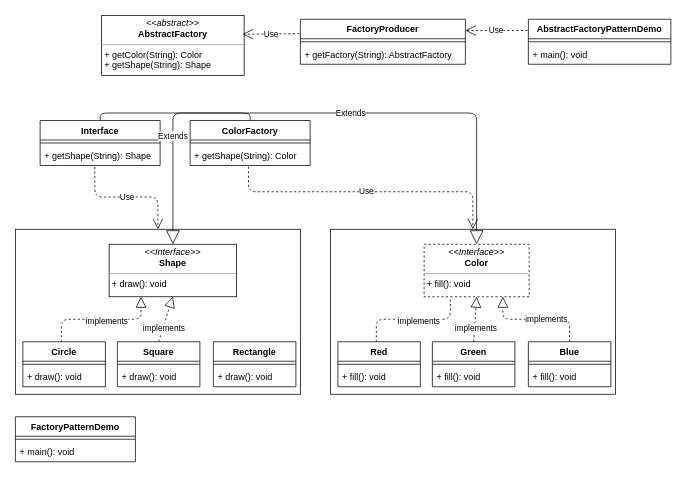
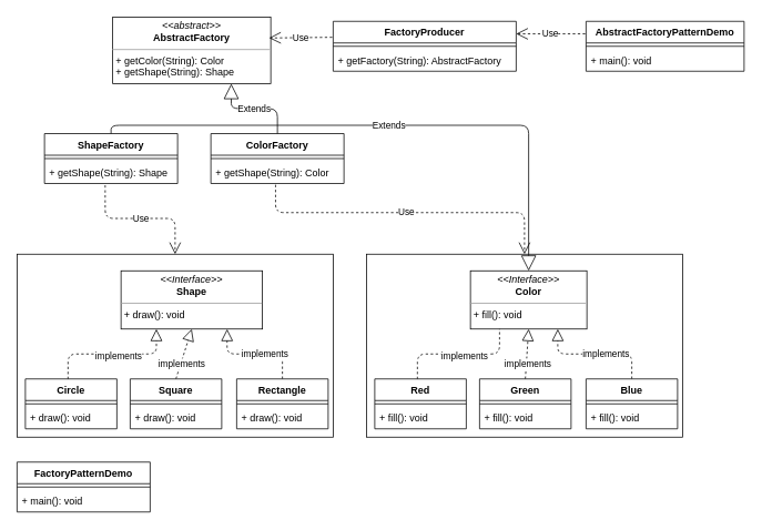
  <mxCell id="0" />
  <mxCell id="1" parent="0" />
  <mxCell id="2" value="" style="rounded=0;whiteSpace=wrap;html=1;" parent="1" vertex="1"><mxGeometry x="20" y="305" width="380" height="220" as="geometry" /></mxCell>
  <mxCell id="3" value="&lt;p style=&quot;margin: 0px ; margin-top: 4px ; text-align: center&quot;&gt;&lt;i&gt;&amp;lt;&amp;lt;Interface&amp;gt;&amp;gt;&lt;/i&gt;&lt;br&gt;&lt;b&gt;Shape&lt;/b&gt;&lt;/p&gt;&lt;hr size=&quot;1&quot;&gt;&lt;p style=&quot;margin: 0px ; margin-left: 4px&quot;&gt;+ draw(): void&lt;/p&gt;" style="verticalAlign=top;align=left;overflow=fill;fontSize=12;fontFamily=Helvetica;html=1;" parent="1" vertex="1"><mxGeometry x="145" y="325" width="170" height="70" as="geometry" /></mxCell>
  <mxCell id="4" value="" style="endArrow=block;dashed=1;endFill=0;endSize=12;html=1;entryX=0.25;entryY=1;entryDx=0;entryDy=0;exitX=0.466;exitY=0.005;exitDx=0;exitDy=0;edgeStyle=orthogonalEdgeStyle;exitPerimeter=0;" parent="1" source="10" target="3" edge="1"><mxGeometry width="160" relative="1" as="geometry"><mxPoint x="70" y="445" as="sourcePoint" /><mxPoint x="130" y="415" as="targetPoint" /></mxGeometry></mxCell>
  <mxCell id="5" value="implements" style="edgeLabel;html=1;align=center;verticalAlign=middle;resizable=0;points=[];" parent="4" vertex="1" connectable="0"><mxGeometry x="0.095" y="-2" relative="1" as="geometry"><mxPoint as="offset" /></mxGeometry></mxCell>
  <mxCell id="6" value="" style="endArrow=block;dashed=1;endFill=0;endSize=12;html=1;entryX=0.5;entryY=1;entryDx=0;entryDy=0;exitX=0.5;exitY=0;exitDx=0;exitDy=0;" parent="1" source="13" target="3" edge="1"><mxGeometry width="160" relative="1" as="geometry"><mxPoint x="215" y="445" as="sourcePoint" /><mxPoint x="570" y="475" as="targetPoint" /></mxGeometry></mxCell>
  <mxCell id="7" value="implements" style="edgeLabel;html=1;align=center;verticalAlign=middle;resizable=0;points=[];" parent="6" vertex="1" connectable="0"><mxGeometry x="-0.36" y="-1" relative="1" as="geometry"><mxPoint as="offset" /></mxGeometry></mxCell>
+ <mxCell id="8" value="" style="endArrow=block;dashed=1;endFill=0;endSize=12;html=1;entryX=0.75;entryY=1;entryDx=0;entryDy=0;exitX=0.5;exitY=0;exitDx=0;exitDy=0;edgeStyle=orthogonalEdgeStyle;" parent="1" source="16" target="3" edge="1"><mxGeometry width="160" relative="1" as="geometry"><mxPoint x="360" y="445" as="sourcePoint" /><mxPoint x="570" y="475" as="targetPoint" /></mxGeometry></mxCell>
+ <mxCell id="9" value="implements" style="edgeLabel;html=1;align=center;verticalAlign=middle;resizable=0;points=[];" parent="8" vertex="1" connectable="0"><mxGeometry x="-0.173" y="-1" relative="1" as="geometry"><mxPoint as="offset" /></mxGeometry></mxCell>
  <mxCell id="10" value="Circle" style="swimlane;fontStyle=1;align=center;verticalAlign=top;childLayout=stackLayout;horizontal=1;startSize=26;horizontalStack=0;resizeParent=1;resizeParentMax=0;resizeLast=0;collapsible=1;marginBottom=0;" parent="1" vertex="1"><mxGeometry x="30" y="455" width="110" height="60" as="geometry" /></mxCell>
  <mxCell id="11" value="" style="line;strokeWidth=1;fillColor=none;align=left;verticalAlign=middle;spacingTop=-1;spacingLeft=3;spacingRight=3;rotatable=0;labelPosition=right;points=[];portConstraint=eastwest;" parent="10" vertex="1"><mxGeometry y="26" width="110" height="8" as="geometry" /></mxCell>
  <mxCell id="12" value="+ draw(): void" style="text;strokeColor=none;fillColor=none;align=left;verticalAlign=top;spacingLeft=4;spacingRight=4;overflow=hidden;rotatable=0;points=[[0,0.5],[1,0.5]];portConstraint=eastwest;" parent="10" vertex="1"><mxGeometry y="34" width="110" height="26" as="geometry" /></mxCell>
  <mxCell id="13" value="Square" style="swimlane;fontStyle=1;align=center;verticalAlign=top;childLayout=stackLayout;horizontal=1;startSize=26;horizontalStack=0;resizeParent=1;resizeParentMax=0;resizeLast=0;collapsible=1;marginBottom=0;" parent="1" vertex="1"><mxGeometry x="156" y="455" width="110" height="60" as="geometry"><mxRectangle x="180" y="520" width="70" height="26" as="alternateBounds" /></mxGeometry></mxCell>
  <mxCell id="14" value="" style="line;strokeWidth=1;fillColor=none;align=left;verticalAlign=middle;spacingTop=-1;spacingLeft=3;spacingRight=3;rotatable=0;labelPosition=right;points=[];portConstraint=eastwest;" parent="13" vertex="1"><mxGeometry y="26" width="110" height="8" as="geometry" /></mxCell>
  <mxCell id="15" value="+ draw(): void" style="text;strokeColor=none;fillColor=none;align=left;verticalAlign=top;spacingLeft=4;spacingRight=4;overflow=hidden;rotatable=0;points=[[0,0.5],[1,0.5]];portConstraint=eastwest;" parent="13" vertex="1"><mxGeometry y="34" width="110" height="26" as="geometry" /></mxCell>
  <mxCell id="16" value="Rectangle" style="swimlane;fontStyle=1;align=center;verticalAlign=top;childLayout=stackLayout;horizontal=1;startSize=26;horizontalStack=0;resizeParent=1;resizeParentMax=0;resizeLast=0;collapsible=1;marginBottom=0;" parent="1" vertex="1"><mxGeometry x="284" y="455" width="110" height="60" as="geometry"><mxRectangle x="180" y="520" width="70" height="26" as="alternateBounds" /></mxGeometry></mxCell>
  <mxCell id="17" value="" style="line;strokeWidth=1;fillColor=none;align=left;verticalAlign=middle;spacingTop=-1;spacingLeft=3;spacingRight=3;rotatable=0;labelPosition=right;points=[];portConstraint=eastwest;" parent="16" vertex="1"><mxGeometry y="26" width="110" height="8" as="geometry" /></mxCell>
  <mxCell id="18" value="+ draw(): void" style="text;strokeColor=none;fillColor=none;align=left;verticalAlign=top;spacingLeft=4;spacingRight=4;overflow=hidden;rotatable=0;points=[[0,0.5],[1,0.5]];portConstraint=eastwest;" parent="16" vertex="1"><mxGeometry y="34" width="110" height="26" as="geometry" /></mxCell>
- <mxCell id="19" value="Interface" style="swimlane;fontStyle=1;align=center;verticalAlign=top;childLayout=stackLayout;horizontal=1;startSize=26;horizontalStack=0;resizeParent=1;resizeParentMax=0;resizeLast=0;collapsible=1;marginBottom=0;" parent="1" vertex="1"><mxGeometry x="53" y="160" width="160" height="60" as="geometry"><mxRectangle x="180" y="520" width="70" height="26" as="alternateBounds" /></mxGeometry></mxCell>
+ <mxCell id="19" value="ShapeFactory" style="swimlane;fontStyle=1;align=center;verticalAlign=top;childLayout=stackLayout;horizontal=1;startSize=26;horizontalStack=0;resizeParent=1;resizeParentMax=0;resizeLast=0;collapsible=1;marginBottom=0;" parent="1" vertex="1"><mxGeometry x="53" y="160" width="160" height="60" as="geometry"><mxRectangle x="180" y="520" width="70" height="26" as="alternateBounds" /></mxGeometry></mxCell>
  <mxCell id="20" value="" style="line;strokeWidth=1;fillColor=none;align=left;verticalAlign=middle;spacingTop=-1;spacingLeft=3;spacingRight=3;rotatable=0;labelPosition=right;points=[];portConstraint=eastwest;" parent="19" vertex="1"><mxGeometry y="26" width="160" height="8" as="geometry" /></mxCell>
  <mxCell id="21" value="+ getShape(String): Shape" style="text;strokeColor=none;fillColor=none;align=left;verticalAlign=top;spacingLeft=4;spacingRight=4;overflow=hidden;rotatable=0;points=[[0,0.5],[1,0.5]];portConstraint=eastwest;" parent="19" vertex="1"><mxGeometry y="34" width="160" height="26" as="geometry" /></mxCell>
  <mxCell id="22" value="FactoryPatternDemo" style="swimlane;fontStyle=1;align=center;verticalAlign=top;childLayout=stackLayout;horizontal=1;startSize=26;horizontalStack=0;resizeParent=1;resizeParentMax=0;resizeLast=0;collapsible=1;marginBottom=0;" parent="1" vertex="1"><mxGeometry x="20" y="555" width="160" height="60" as="geometry" /></mxCell>
  <mxCell id="23" value="" style="line;strokeWidth=1;fillColor=none;align=left;verticalAlign=middle;spacingTop=-1;spacingLeft=3;spacingRight=3;rotatable=0;labelPosition=right;points=[];portConstraint=eastwest;" parent="22" vertex="1"><mxGeometry y="26" width="160" height="8" as="geometry" /></mxCell>
  <mxCell id="24" value="+ main(): void" style="text;strokeColor=none;fillColor=none;align=left;verticalAlign=top;spacingLeft=4;spacingRight=4;overflow=hidden;rotatable=0;points=[[0,0.5],[1,0.5]];portConstraint=eastwest;" parent="22" vertex="1"><mxGeometry y="34" width="160" height="26" as="geometry" /></mxCell>
  <mxCell id="25" value="" style="rounded=0;whiteSpace=wrap;html=1;" vertex="1" parent="1"><mxGeometry x="440" y="305" width="380" height="220" as="geometry" /></mxCell>
- <mxCell id="26" value="&lt;p style=&quot;margin: 0px ; margin-top: 4px ; text-align: center&quot;&gt;&lt;i&gt;&amp;lt;&amp;lt;Interface&amp;gt;&amp;gt;&lt;/i&gt;&lt;br&gt;&lt;b&gt;Color&lt;/b&gt;&lt;/p&gt;&lt;hr size=&quot;1&quot;&gt;&lt;p style=&quot;margin: 0px ; margin-left: 4px&quot;&gt;+ fill(): void&lt;/p&gt;" style="verticalAlign=top;align=left;overflow=fill;fontSize=12;fontFamily=Helvetica;html=1;dashed=1;" vertex="1" parent="1"><mxGeometry x="565" y="325" width="140" height="70" as="geometry" /></mxCell>
+ <mxCell id="26" value="&lt;p style=&quot;margin: 0px ; margin-top: 4px ; text-align: center&quot;&gt;&lt;i&gt;&amp;lt;&amp;lt;Interface&amp;gt;&amp;gt;&lt;/i&gt;&lt;br&gt;&lt;b&gt;Color&lt;/b&gt;&lt;/p&gt;&lt;hr size=&quot;1&quot;&gt;&lt;p style=&quot;margin: 0px ; margin-left: 4px&quot;&gt;+ fill(): void&lt;/p&gt;" style="verticalAlign=top;align=left;overflow=fill;fontSize=12;fontFamily=Helvetica;html=1;" vertex="1" parent="1"><mxGeometry x="565" y="325" width="140" height="70" as="geometry" /></mxCell>
  <mxCell id="27" value="" style="endArrow=none;dashed=1;endFill=0;endSize=12;html=1;entryX=0.25;entryY=1;entryDx=0;entryDy=0;exitX=0.466;exitY=0.005;exitDx=0;exitDy=0;edgeStyle=orthogonalEdgeStyle;exitPerimeter=0;" edge="1" parent="1" source="33" target="26"><mxGeometry width="160" relative="1" as="geometry"><mxPoint x="490" y="445" as="sourcePoint" /><mxPoint x="550" y="415" as="targetPoint" /></mxGeometry></mxCell>
  <mxCell id="28" value="implements" style="edgeLabel;html=1;align=center;verticalAlign=middle;resizable=0;points=[];" vertex="1" connectable="0" parent="27"><mxGeometry x="0.095" y="-2" relative="1" as="geometry"><mxPoint as="offset" /></mxGeometry></mxCell>
  <mxCell id="29" value="" style="endArrow=block;dashed=1;endFill=0;endSize=12;html=1;entryX=0.5;entryY=1;entryDx=0;entryDy=0;exitX=0.5;exitY=0;exitDx=0;exitDy=0;" edge="1" parent="1" source="36" target="26"><mxGeometry width="160" relative="1" as="geometry"><mxPoint x="635" y="445" as="sourcePoint" /><mxPoint x="990" y="475" as="targetPoint" /></mxGeometry></mxCell>
  <mxCell id="30" value="implements" style="edgeLabel;html=1;align=center;verticalAlign=middle;resizable=0;points=[];" vertex="1" connectable="0" parent="29"><mxGeometry x="-0.36" y="-1" relative="1" as="geometry"><mxPoint as="offset" /></mxGeometry></mxCell>
  <mxCell id="31" value="" style="endArrow=block;dashed=1;endFill=0;endSize=12;html=1;entryX=0.75;entryY=1;entryDx=0;entryDy=0;exitX=0.5;exitY=0;exitDx=0;exitDy=0;edgeStyle=orthogonalEdgeStyle;" edge="1" parent="1" source="39" target="26"><mxGeometry width="160" relative="1" as="geometry"><mxPoint x="780" y="445" as="sourcePoint" /><mxPoint x="990" y="475" as="targetPoint" /></mxGeometry></mxCell>
  <mxCell id="32" value="implements" style="edgeLabel;html=1;align=center;verticalAlign=middle;resizable=0;points=[];" vertex="1" connectable="0" parent="31"><mxGeometry x="-0.173" y="-1" relative="1" as="geometry"><mxPoint as="offset" /></mxGeometry></mxCell>
  <mxCell id="33" value="Red" style="swimlane;fontStyle=1;align=center;verticalAlign=top;childLayout=stackLayout;horizontal=1;startSize=26;horizontalStack=0;resizeParent=1;resizeParentMax=0;resizeLast=0;collapsible=1;marginBottom=0;" vertex="1" parent="1"><mxGeometry x="450" y="455" width="110" height="60" as="geometry" /></mxCell>
  <mxCell id="34" value="" style="line;strokeWidth=1;fillColor=none;align=left;verticalAlign=middle;spacingTop=-1;spacingLeft=3;spacingRight=3;rotatable=0;labelPosition=right;points=[];portConstraint=eastwest;" vertex="1" parent="33"><mxGeometry y="26" width="110" height="8" as="geometry" /></mxCell>
  <mxCell id="35" value="+ fill(): void" style="text;strokeColor=none;fillColor=none;align=left;verticalAlign=top;spacingLeft=4;spacingRight=4;overflow=hidden;rotatable=0;points=[[0,0.5],[1,0.5]];portConstraint=eastwest;" vertex="1" parent="33"><mxGeometry y="34" width="110" height="26" as="geometry" /></mxCell>
  <mxCell id="36" value="Green" style="swimlane;fontStyle=1;align=center;verticalAlign=top;childLayout=stackLayout;horizontal=1;startSize=26;horizontalStack=0;resizeParent=1;resizeParentMax=0;resizeLast=0;collapsible=1;marginBottom=0;" vertex="1" parent="1"><mxGeometry x="576" y="455" width="110" height="60" as="geometry"><mxRectangle x="180" y="520" width="70" height="26" as="alternateBounds" /></mxGeometry></mxCell>
  <mxCell id="37" value="" style="line;strokeWidth=1;fillColor=none;align=left;verticalAlign=middle;spacingTop=-1;spacingLeft=3;spacingRight=3;rotatable=0;labelPosition=right;points=[];portConstraint=eastwest;" vertex="1" parent="36"><mxGeometry y="26" width="110" height="8" as="geometry" /></mxCell>
  <mxCell id="38" value="+ fill(): void" style="text;strokeColor=none;fillColor=none;align=left;verticalAlign=top;spacingLeft=4;spacingRight=4;overflow=hidden;rotatable=0;points=[[0,0.5],[1,0.5]];portConstraint=eastwest;" vertex="1" parent="36"><mxGeometry y="34" width="110" height="26" as="geometry" /></mxCell>
  <mxCell id="39" value="Blue" style="swimlane;fontStyle=1;align=center;verticalAlign=top;childLayout=stackLayout;horizontal=1;startSize=26;horizontalStack=0;resizeParent=1;resizeParentMax=0;resizeLast=0;collapsible=1;marginBottom=0;" vertex="1" parent="1"><mxGeometry x="704" y="455" width="110" height="60" as="geometry"><mxRectangle x="180" y="520" width="70" height="26" as="alternateBounds" /></mxGeometry></mxCell>
  <mxCell id="40" value="" style="line;strokeWidth=1;fillColor=none;align=left;verticalAlign=middle;spacingTop=-1;spacingLeft=3;spacingRight=3;rotatable=0;labelPosition=right;points=[];portConstraint=eastwest;" vertex="1" parent="39"><mxGeometry y="26" width="110" height="8" as="geometry" /></mxCell>
  <mxCell id="41" value="+ fill(): void" style="text;strokeColor=none;fillColor=none;align=left;verticalAlign=top;spacingLeft=4;spacingRight=4;overflow=hidden;rotatable=0;points=[[0,0.5],[1,0.5]];portConstraint=eastwest;" vertex="1" parent="39"><mxGeometry y="34" width="110" height="26" as="geometry" /></mxCell>
  <mxCell id="42" value="ColorFactory" style="swimlane;fontStyle=1;align=center;verticalAlign=top;childLayout=stackLayout;horizontal=1;startSize=26;horizontalStack=0;resizeParent=1;resizeParentMax=0;resizeLast=0;collapsible=1;marginBottom=0;" vertex="1" parent="1"><mxGeometry x="253" y="160" width="160" height="60" as="geometry"><mxRectangle x="180" y="520" width="70" height="26" as="alternateBounds" /></mxGeometry></mxCell>
  <mxCell id="43" value="" style="line;strokeWidth=1;fillColor=none;align=left;verticalAlign=middle;spacingTop=-1;spacingLeft=3;spacingRight=3;rotatable=0;labelPosition=right;points=[];portConstraint=eastwest;" vertex="1" parent="42"><mxGeometry y="26" width="160" height="8" as="geometry" /></mxCell>
  <mxCell id="44" value="+ getShape(String): Color" style="text;strokeColor=none;fillColor=none;align=left;verticalAlign=top;spacingLeft=4;spacingRight=4;overflow=hidden;rotatable=0;points=[[0,0.5],[1,0.5]];portConstraint=eastwest;" vertex="1" parent="42"><mxGeometry y="34" width="160" height="26" as="geometry" /></mxCell>
  <mxCell id="45" value="&lt;p style=&quot;margin: 0px ; margin-top: 4px ; text-align: center&quot;&gt;&lt;i&gt;&amp;lt;&amp;lt;abstract&amp;gt;&amp;gt;&lt;/i&gt;&lt;br&gt;&lt;b&gt;AbstractFactory&lt;/b&gt;&lt;/p&gt;&lt;hr size=&quot;1&quot;&gt;&lt;p style=&quot;margin: 0px ; margin-left: 4px&quot;&gt;+ getColor(String): Color&lt;br&gt;+ getShape(String): Shape&lt;/p&gt;" style="verticalAlign=top;align=left;overflow=fill;fontSize=12;fontFamily=Helvetica;html=1;" vertex="1" parent="1"><mxGeometry x="135" y="20" width="190" height="80" as="geometry" /></mxCell>
  <mxCell id="46" value="Extends" style="endArrow=block;endSize=16;endFill=0;html=1;exitX=0.5;exitY=0;exitDx=0;exitDy=0;edgeStyle=orthogonalEdgeStyle;" edge="1" parent="1" source="19" target="26"><mxGeometry width="160" relative="1" as="geometry"><mxPoint x="259" y="130" as="sourcePoint" /><mxPoint x="419" y="130" as="targetPoint" /></mxGeometry></mxCell>
- <mxCell id="47" value="Extends" style="endArrow=block;endSize=16;endFill=0;html=1;exitX=0.5;exitY=0;exitDx=0;exitDy=0;edgeStyle=orthogonalEdgeStyle;" edge="1" parent="1" source="42" target="3"><mxGeometry width="160" relative="1" as="geometry"><mxPoint x="325" y="140" as="sourcePoint" /><mxPoint x="485" y="140" as="targetPoint" /></mxGeometry></mxCell>
+ <mxCell id="47" value="Extends" style="endArrow=block;endSize=16;endFill=0;html=1;entryX=0.75;entryY=1;entryDx=0;entryDy=0;exitX=0.5;exitY=0;exitDx=0;exitDy=0;edgeStyle=orthogonalEdgeStyle;" edge="1" parent="1" source="42" target="45"><mxGeometry width="160" relative="1" as="geometry"><mxPoint x="325" y="140" as="sourcePoint" /><mxPoint x="485" y="140" as="targetPoint" /></mxGeometry></mxCell>
  <mxCell id="48" value="Use" style="endArrow=open;endSize=12;dashed=1;html=1;exitX=0.456;exitY=1.078;exitDx=0;exitDy=0;exitPerimeter=0;entryX=0.5;entryY=0;entryDx=0;entryDy=0;edgeStyle=orthogonalEdgeStyle;" edge="1" parent="1" source="21" target="2"><mxGeometry width="160" relative="1" as="geometry"><mxPoint x="131" y="275" as="sourcePoint" /><mxPoint x="291" y="275" as="targetPoint" /><Array as="points"><mxPoint x="126" y="262" /><mxPoint x="210" y="262" /></Array></mxGeometry></mxCell>
  <mxCell id="49" value="Use" style="endArrow=open;endSize=12;dashed=1;html=1;exitX=0.486;exitY=1.058;exitDx=0;exitDy=0;exitPerimeter=0;entryX=0.5;entryY=0;entryDx=0;entryDy=0;edgeStyle=orthogonalEdgeStyle;" edge="1" parent="1" source="44" target="25"><mxGeometry width="160" relative="1" as="geometry"><mxPoint x="383" y="255" as="sourcePoint" /><mxPoint x="543" y="255" as="targetPoint" /><Array as="points"><mxPoint x="331" y="255" /><mxPoint x="630" y="255" /></Array></mxGeometry></mxCell>
  <mxCell id="50" value="FactoryProducer" style="swimlane;fontStyle=1;align=center;verticalAlign=top;childLayout=stackLayout;horizontal=1;startSize=26;horizontalStack=0;resizeParent=1;resizeParentMax=0;resizeLast=0;collapsible=1;marginBottom=0;" vertex="1" parent="1"><mxGeometry x="400" y="25" width="220" height="60" as="geometry" /></mxCell>
  <mxCell id="51" value="" style="line;strokeWidth=1;fillColor=none;align=left;verticalAlign=middle;spacingTop=-1;spacingLeft=3;spacingRight=3;rotatable=0;labelPosition=right;points=[];portConstraint=eastwest;" vertex="1" parent="50"><mxGeometry y="26" width="220" height="8" as="geometry" /></mxCell>
  <mxCell id="52" value="+ getFactory(String): AbstractFactory" style="text;strokeColor=none;fillColor=none;align=left;verticalAlign=top;spacingLeft=4;spacingRight=4;overflow=hidden;rotatable=0;points=[[0,0.5],[1,0.5]];portConstraint=eastwest;" vertex="1" parent="50"><mxGeometry y="34" width="220" height="26" as="geometry" /></mxCell>
  <mxCell id="53" value="AbstractFactoryPatternDemo" style="swimlane;fontStyle=1;align=center;verticalAlign=top;childLayout=stackLayout;horizontal=1;startSize=26;horizontalStack=0;resizeParent=1;resizeParentMax=0;resizeLast=0;collapsible=1;marginBottom=0;" vertex="1" parent="1"><mxGeometry x="704" y="25" width="190" height="60" as="geometry" /></mxCell>
  <mxCell id="54" value="" style="line;strokeWidth=1;fillColor=none;align=left;verticalAlign=middle;spacingTop=-1;spacingLeft=3;spacingRight=3;rotatable=0;labelPosition=right;points=[];portConstraint=eastwest;" vertex="1" parent="53"><mxGeometry y="26" width="190" height="8" as="geometry" /></mxCell>
  <mxCell id="55" value="+ main(): void" style="text;strokeColor=none;fillColor=none;align=left;verticalAlign=top;spacingLeft=4;spacingRight=4;overflow=hidden;rotatable=0;points=[[0,0.5],[1,0.5]];portConstraint=eastwest;" vertex="1" parent="53"><mxGeometry y="34" width="190" height="26" as="geometry" /></mxCell>
  <mxCell id="56" value="Use" style="endArrow=open;endSize=12;dashed=1;html=1;entryX=1;entryY=0.25;entryDx=0;entryDy=0;" edge="1" parent="1" target="50"><mxGeometry width="160" relative="1" as="geometry"><mxPoint x="703" y="40" as="sourcePoint" /><mxPoint x="653" y="95" as="targetPoint" /></mxGeometry></mxCell>
  <mxCell id="57" value="Use" style="endArrow=open;endSize=12;dashed=1;html=1;entryX=1;entryY=0.25;entryDx=0;entryDy=0;exitX=-0.005;exitY=0.32;exitDx=0;exitDy=0;exitPerimeter=0;" edge="1" parent="1" source="50"><mxGeometry width="160" relative="1" as="geometry"><mxPoint x="393" y="45" as="sourcePoint" /><mxPoint x="323" y="45" as="targetPoint" /></mxGeometry></mxCell>
